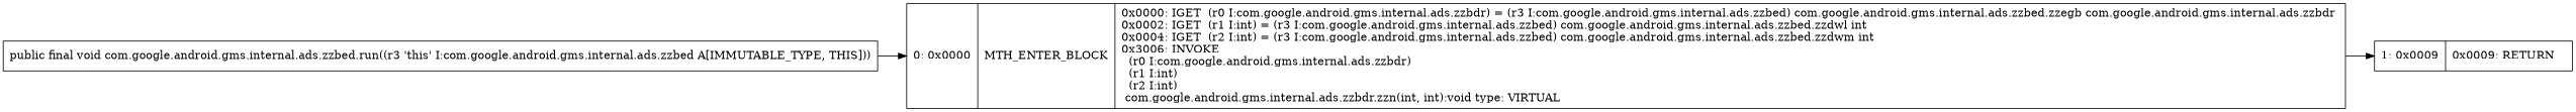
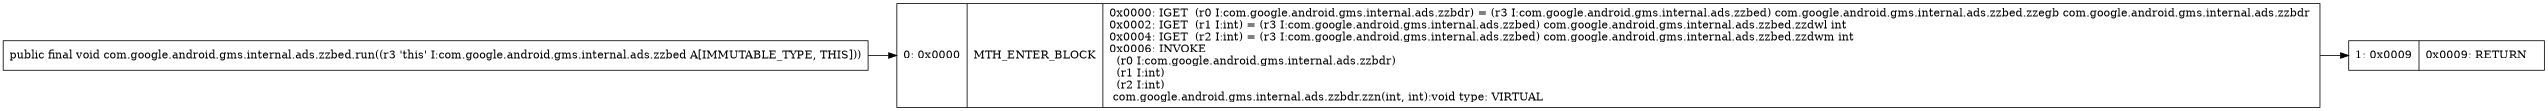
  digraph {
    rankdir=LR
    node [shape=record]
-   n1 [label="{0\:\ 0x0000|MTH_ENTER_BLOCK\l|0x0000: IGET  (r0 I:com.google.android.gms.internal.ads.zzbdr) = (r3 I:com.google.android.gms.internal.ads.zzbed) com.google.android.gms.internal.ads.zzbed.zzegb com.google.android.gms.internal.ads.zzbdr \l0x0002: IGET  (r1 I:int) = (r3 I:com.google.android.gms.internal.ads.zzbed) com.google.android.gms.internal.ads.zzbed.zzdwl int \l0x0004: IGET  (r2 I:int) = (r3 I:com.google.android.gms.internal.ads.zzbed) com.google.android.gms.internal.ads.zzbed.zzdwm int \l0x3006: INVOKE  \l  (r0 I:com.google.android.gms.internal.ads.zzbdr)\l  (r1 I:int)\l  (r2 I:int)\l com.google.android.gms.internal.ads.zzbdr.zzn(int, int):void type: VIRTUAL \l}"]
+   n1 [label="{0\:\ 0x0000|MTH_ENTER_BLOCK\l|0x0000: IGET  (r0 I:com.google.android.gms.internal.ads.zzbdr) = (r3 I:com.google.android.gms.internal.ads.zzbed) com.google.android.gms.internal.ads.zzbed.zzegb com.google.android.gms.internal.ads.zzbdr \l0x0002: IGET  (r1 I:int) = (r3 I:com.google.android.gms.internal.ads.zzbed) com.google.android.gms.internal.ads.zzbed.zzdwl int \l0x0004: IGET  (r2 I:int) = (r3 I:com.google.android.gms.internal.ads.zzbed) com.google.android.gms.internal.ads.zzbed.zzdwm int \l0x0006: INVOKE  \l  (r0 I:com.google.android.gms.internal.ads.zzbdr)\l  (r1 I:int)\l  (r2 I:int)\l com.google.android.gms.internal.ads.zzbdr.zzn(int, int):void type: VIRTUAL \l}"]
    n2 [label="{1\:\ 0x0009|0x0009: RETURN   \l}"]
    n3 [label="{public final void com.google.android.gms.internal.ads.zzbed.run((r3 'this' I:com.google.android.gms.internal.ads.zzbed A[IMMUTABLE_TYPE, THIS])) }"]
    n1 -> n2
    n3 -> n1
  }
